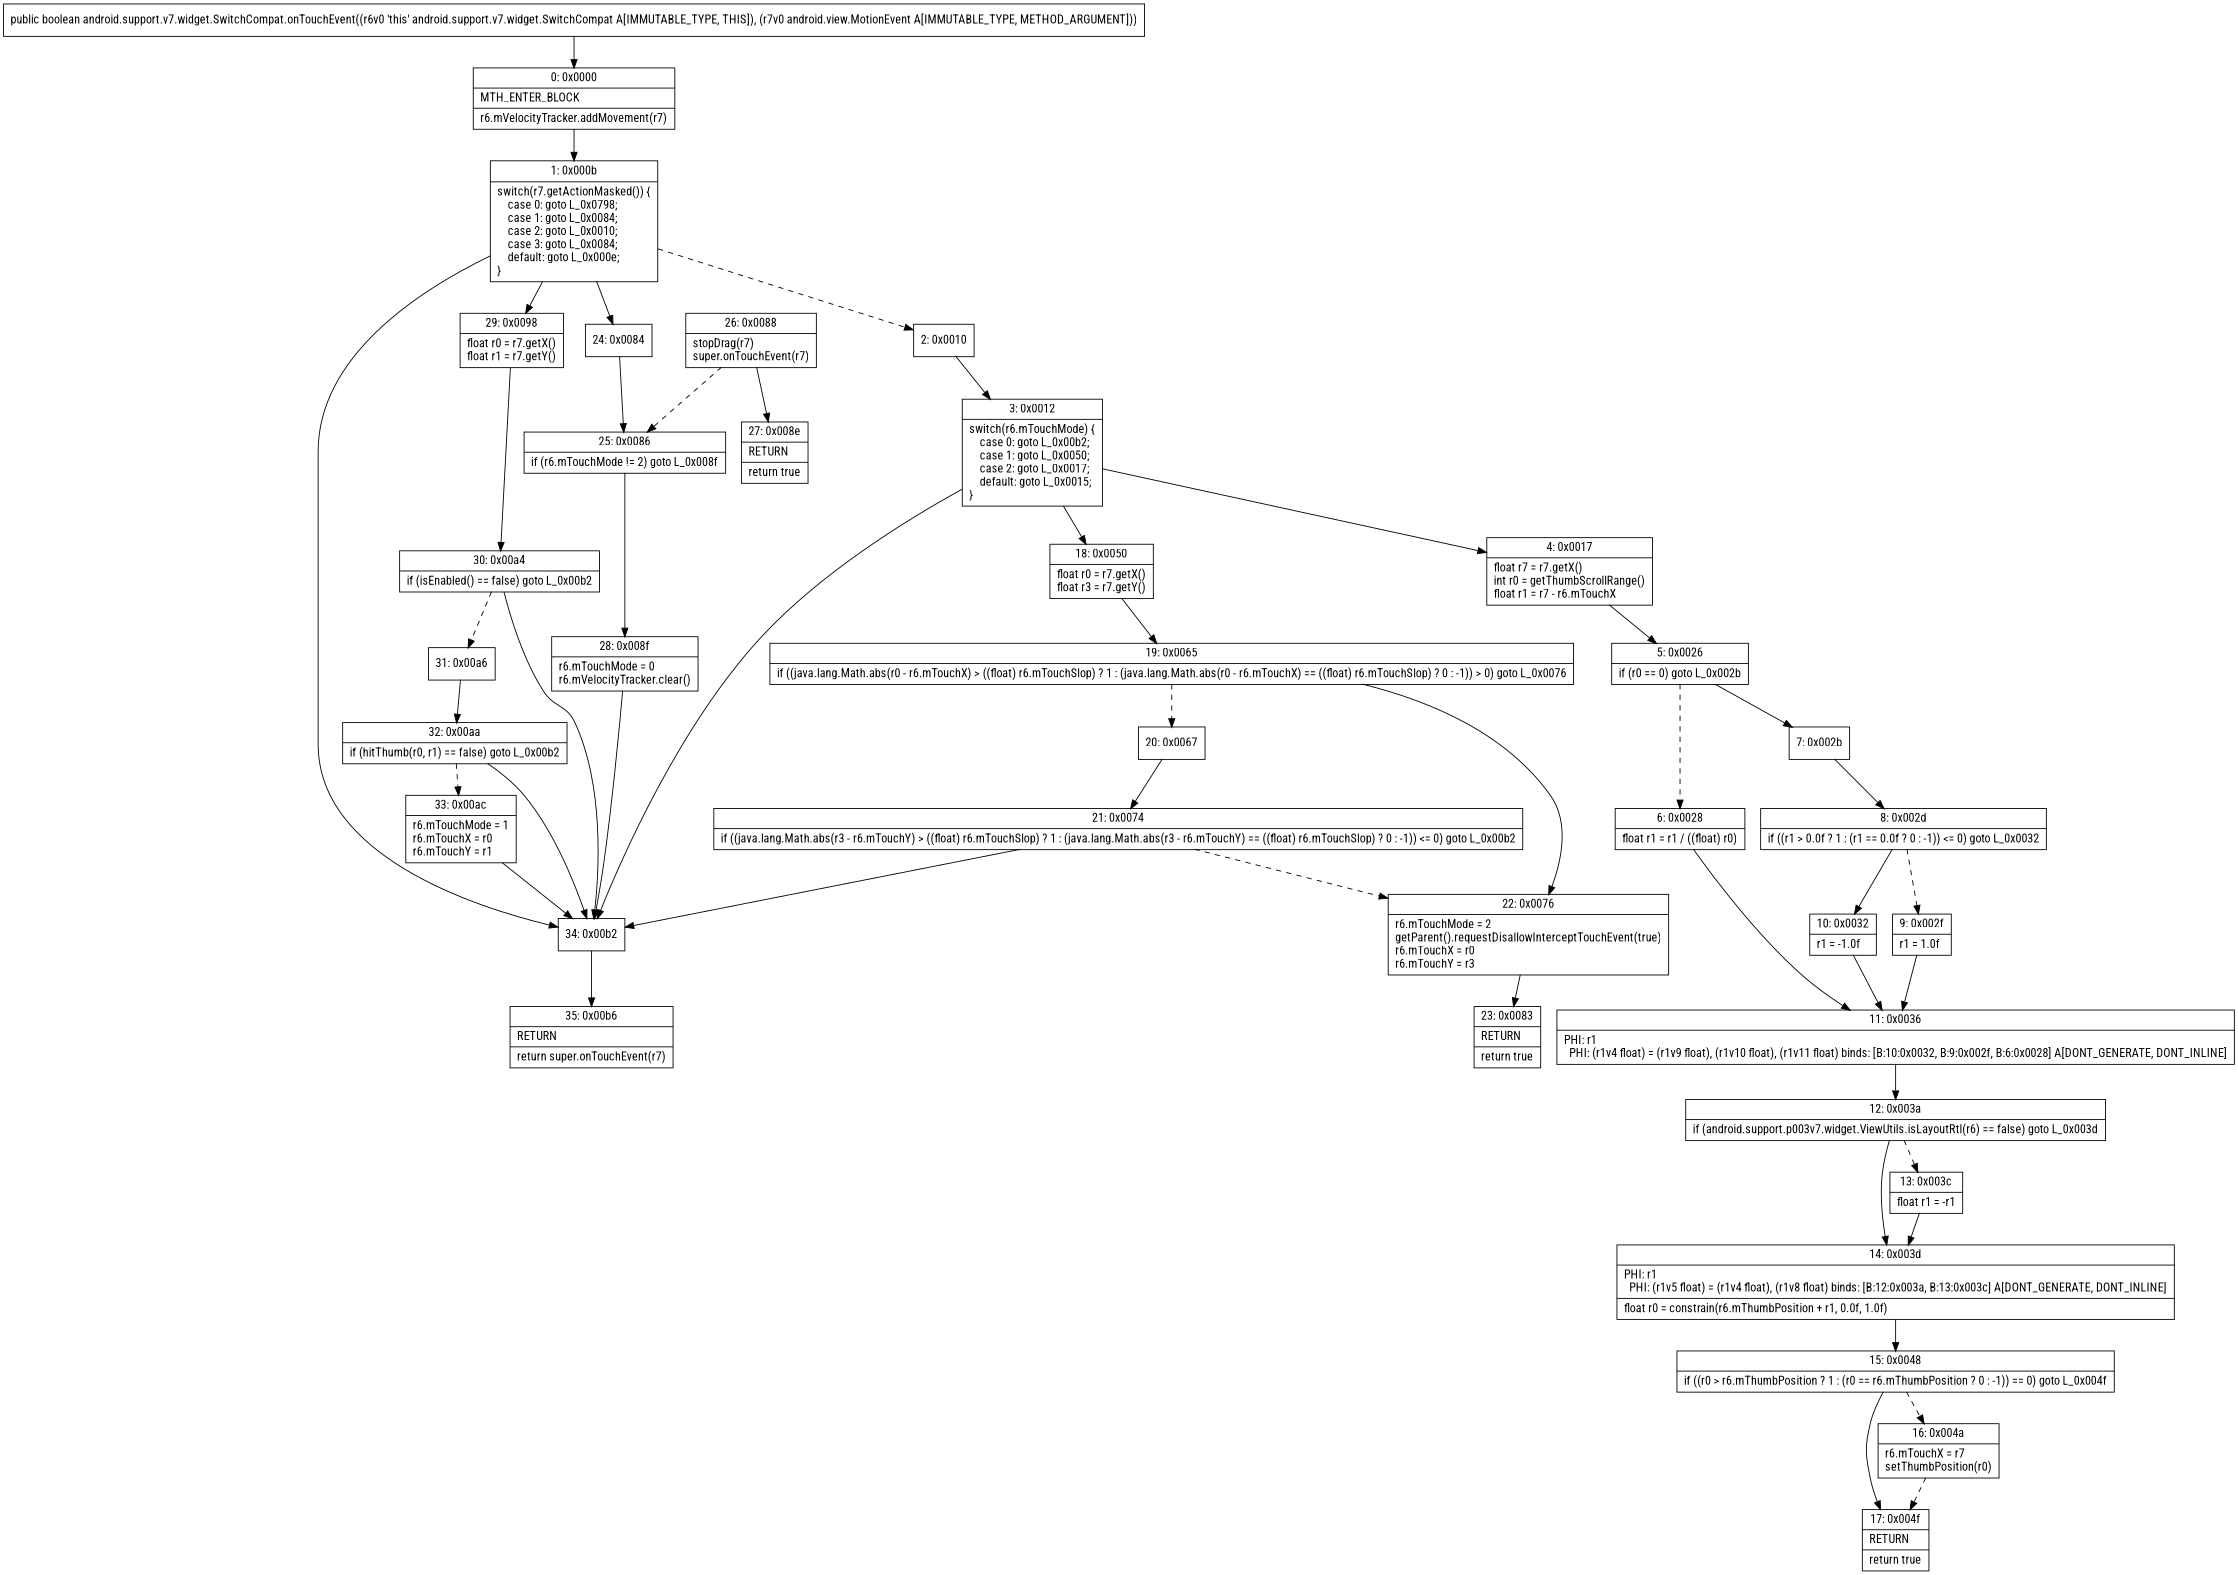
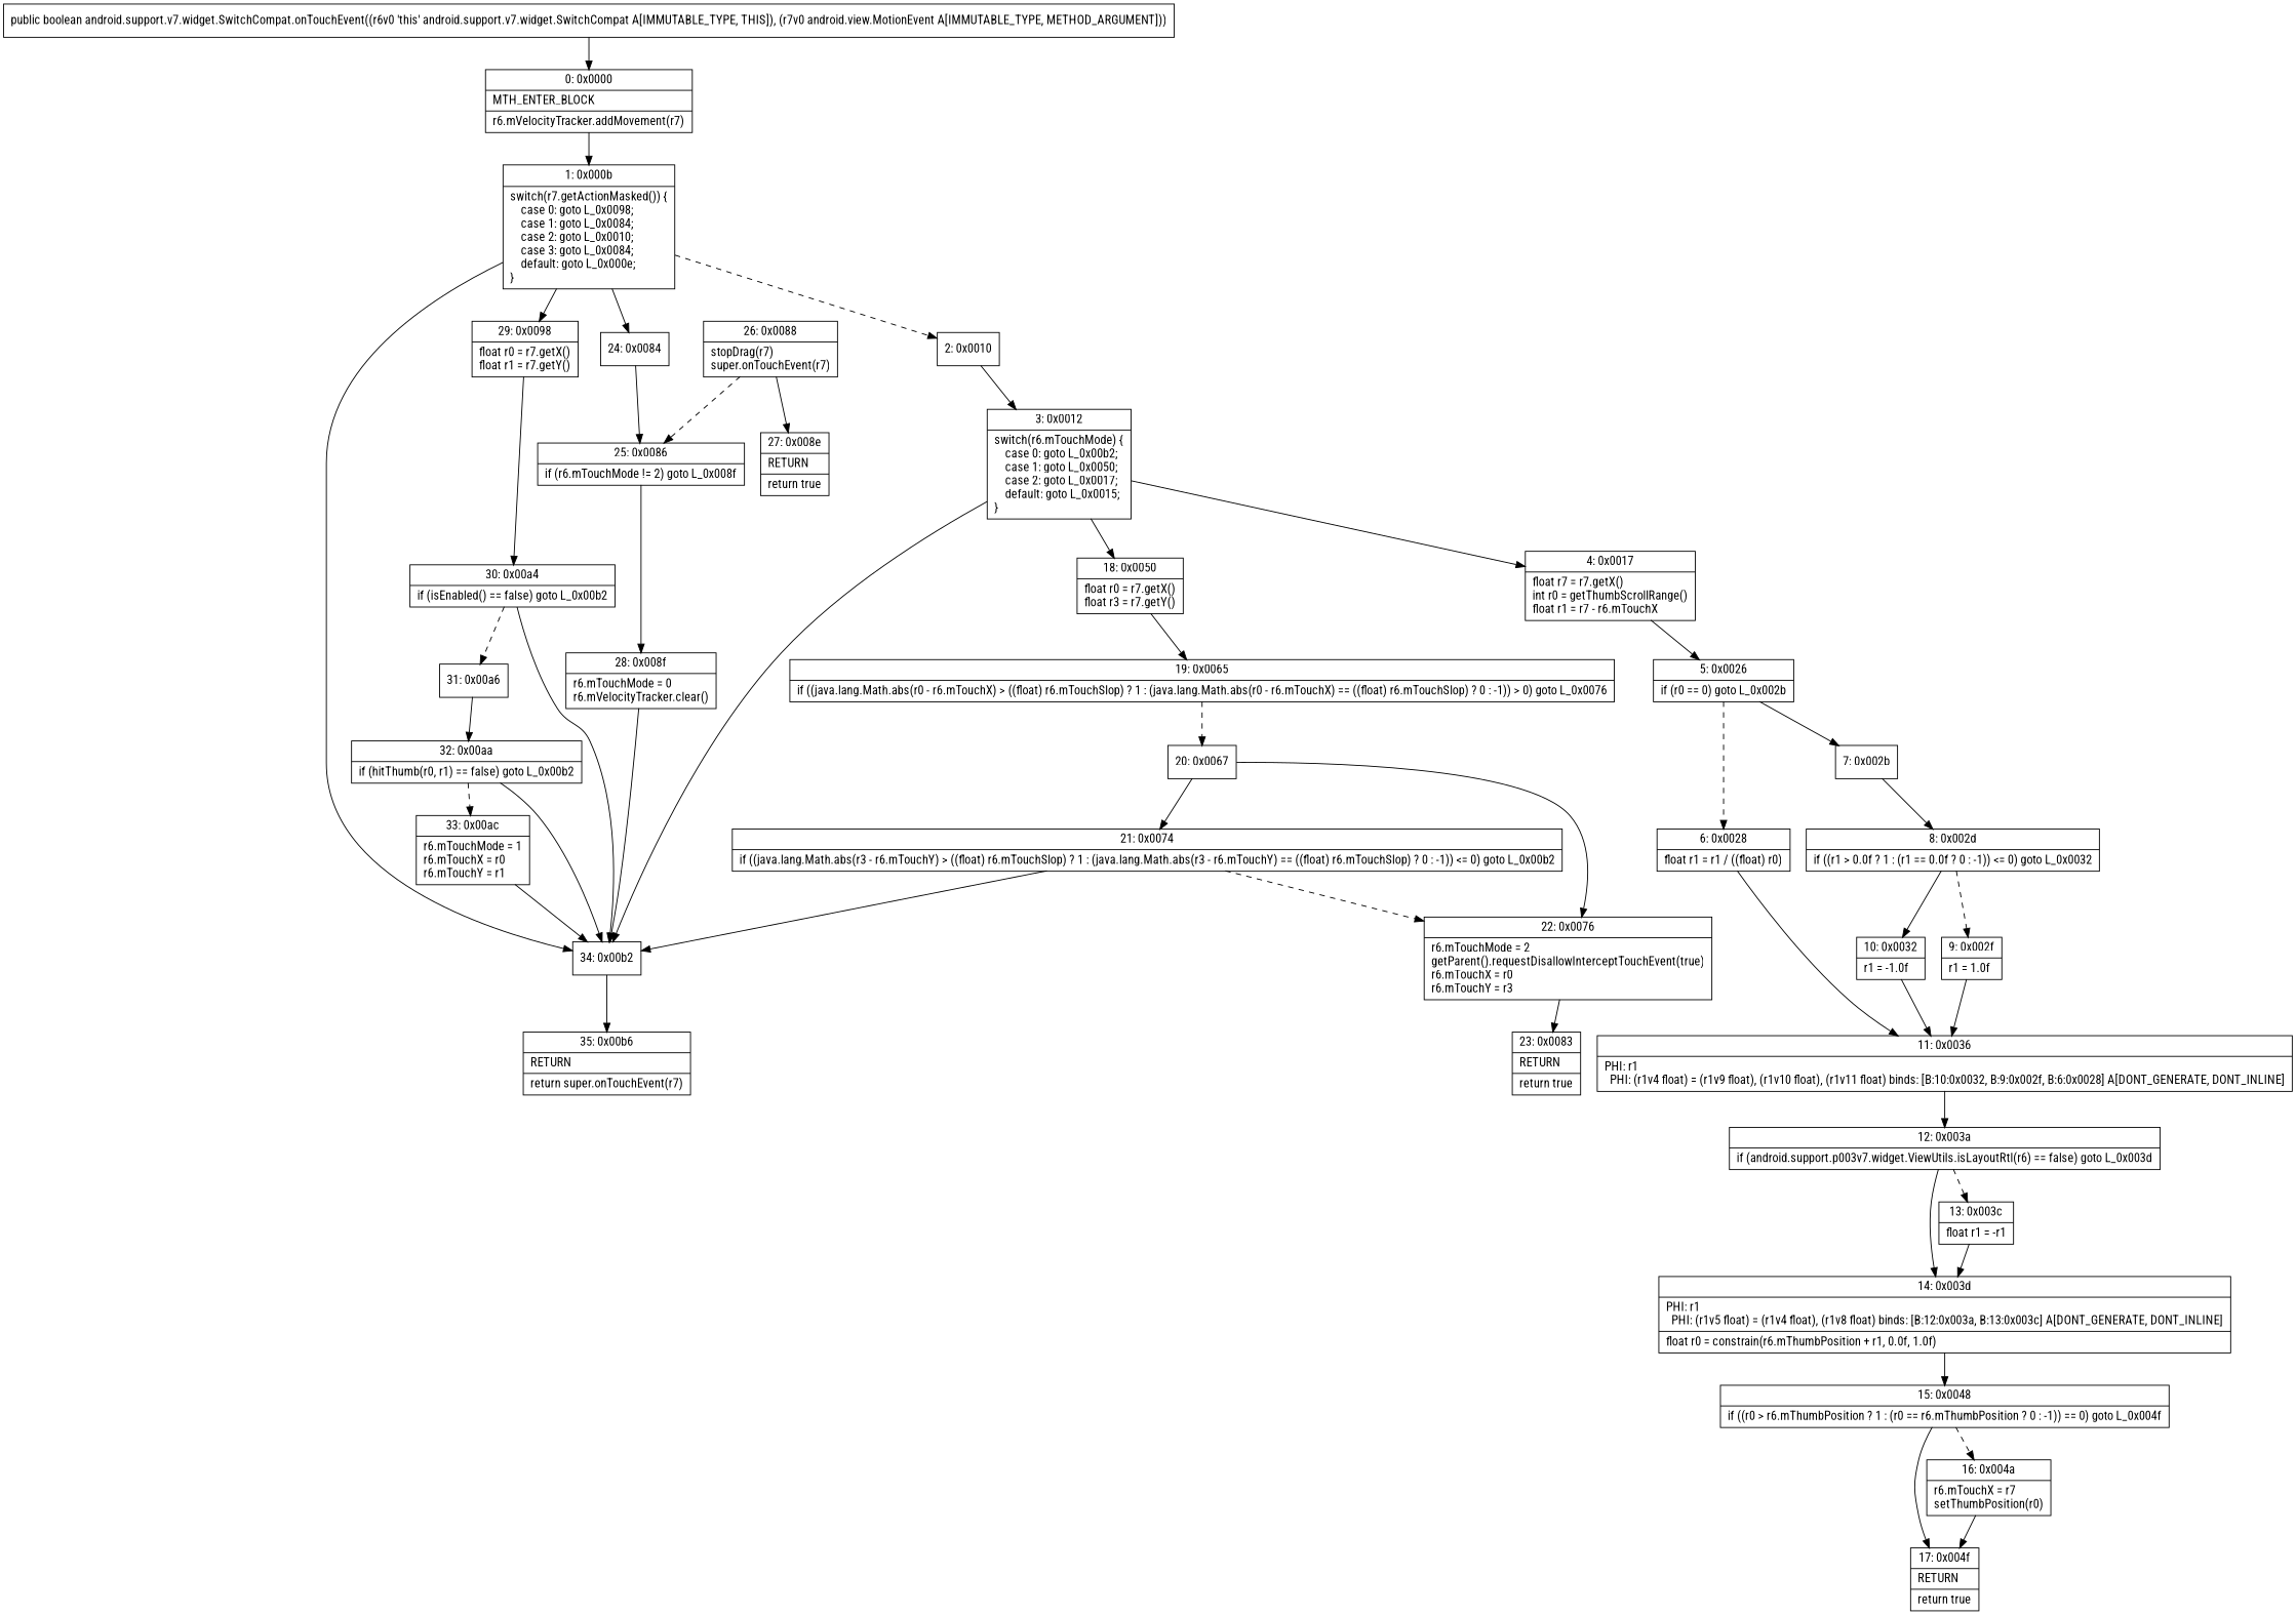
  digraph {
    fontname="Roboto Condensed"
    node [fontname="Roboto Condensed" shape=record]
    edge [fontname="Roboto Condensed"]
    n1 [label="{0\:\ 0x0000|MTH_ENTER_BLOCK\l|r6.mVelocityTracker.addMovement(r7)\l}"]
-   n2 [label="{1\:\ 0x000b|switch(r7.getActionMasked()) \{\l    case 0: goto L_0x0798;\l    case 1: goto L_0x0084;\l    case 2: goto L_0x0010;\l    case 3: goto L_0x0084;\l    default: goto L_0x000e;\l\}\l}"]
+   n2 [label="{1\:\ 0x000b|switch(r7.getActionMasked()) \{\l    case 0: goto L_0x0098;\l    case 1: goto L_0x0084;\l    case 2: goto L_0x0010;\l    case 3: goto L_0x0084;\l    default: goto L_0x000e;\l\}\l}"]
    n3 [label="{2\:\ 0x0010}"]
    n4 [label="{24\:\ 0x0084}"]
    n5 [label="{29\:\ 0x0098|float r0 = r7.getX()\lfloat r1 = r7.getY()\l}"]
    n6 [label="{34\:\ 0x00b2}"]
    n7 [label="{3\:\ 0x0012|switch(r6.mTouchMode) \{\l    case 0: goto L_0x00b2;\l    case 1: goto L_0x0050;\l    case 2: goto L_0x0017;\l    default: goto L_0x0015;\l\}\l}"]
    n8 [label="{25\:\ 0x0086|if (r6.mTouchMode != 2) goto L_0x008f\l}"]
    n9 [label="{30\:\ 0x00a4|if (isEnabled() == false) goto L_0x00b2\l}"]
    n10 [label="{35\:\ 0x00b6|RETURN\l|return super.onTouchEvent(r7)\l}"]
    n11 [label="{4\:\ 0x0017|float r7 = r7.getX()\lint r0 = getThumbScrollRange()\lfloat r1 = r7 \- r6.mTouchX\l}"]
    n12 [label="{18\:\ 0x0050|float r0 = r7.getX()\lfloat r3 = r7.getY()\l}"]
    n13 [label="{5\:\ 0x0026|if (r0 == 0) goto L_0x002b\l}"]
    n14 [label="{19\:\ 0x0065|if ((java.lang.Math.abs(r0 \- r6.mTouchX) \> ((float) r6.mTouchSlop) ? 1 : (java.lang.Math.abs(r0 \- r6.mTouchX) == ((float) r6.mTouchSlop) ? 0 : \-1)) \> 0) goto L_0x0076\l}"]
    n15 [label="{6\:\ 0x0028|float r1 = r1 \/ ((float) r0)\l}"]
    n16 [label="{7\:\ 0x002b}"]
    n17 [label="{11\:\ 0x0036|PHI: r1 \l  PHI: (r1v4 float) = (r1v9 float), (r1v10 float), (r1v11 float) binds: [B:10:0x0032, B:9:0x002f, B:6:0x0028] A[DONT_GENERATE, DONT_INLINE]\l}"]
    n18 [label="{8\:\ 0x002d|if ((r1 \> 0.0f ? 1 : (r1 == 0.0f ? 0 : \-1)) \<= 0) goto L_0x0032\l}"]
    n19 [label="{12\:\ 0x003a|if (android.support.p003v7.widget.ViewUtils.isLayoutRtl(r6) == false) goto L_0x003d\l}"]
    n20 [label="{9\:\ 0x002f|r1 = 1.0f\l}"]
    n21 [label="{10\:\ 0x0032|r1 = \-1.0f\l}"]
    n22 [label="{13\:\ 0x003c|float r1 = \-r1\l}"]
    n23 [label="{14\:\ 0x003d|PHI: r1 \l  PHI: (r1v5 float) = (r1v4 float), (r1v8 float) binds: [B:12:0x003a, B:13:0x003c] A[DONT_GENERATE, DONT_INLINE]\l|float r0 = constrain(r6.mThumbPosition + r1, 0.0f, 1.0f)\l}"]
    n24 [label="{15\:\ 0x0048|if ((r0 \> r6.mThumbPosition ? 1 : (r0 == r6.mThumbPosition ? 0 : \-1)) == 0) goto L_0x004f\l}"]
    n25 [label="{16\:\ 0x004a|r6.mTouchX = r7\lsetThumbPosition(r0)\l}"]
    n26 [label="{17\:\ 0x004f|RETURN\l|return true\l}"]
    n27 [label="{20\:\ 0x0067}"]
    n28 [label="{22\:\ 0x0076|r6.mTouchMode = 2\lgetParent().requestDisallowInterceptTouchEvent(true)\lr6.mTouchX = r0\lr6.mTouchY = r3\l}"]
    n29 [label="{21\:\ 0x0074|if ((java.lang.Math.abs(r3 \- r6.mTouchY) \> ((float) r6.mTouchSlop) ? 1 : (java.lang.Math.abs(r3 \- r6.mTouchY) == ((float) r6.mTouchSlop) ? 0 : \-1)) \<= 0) goto L_0x00b2\l}"]
    n30 [label="{23\:\ 0x0083|RETURN\l|return true\l}"]
    n31 [label="{28\:\ 0x008f|r6.mTouchMode = 0\lr6.mVelocityTracker.clear()\l}"]
    n32 [label="{26\:\ 0x0088|stopDrag(r7)\lsuper.onTouchEvent(r7)\l}"]
    n33 [label="{27\:\ 0x008e|RETURN\l|return true\l}"]
    n34 [label="{31\:\ 0x00a6}"]
    n35 [label="{32\:\ 0x00aa|if (hitThumb(r0, r1) == false) goto L_0x00b2\l}"]
    n36 [label="{33\:\ 0x00ac|r6.mTouchMode = 1\lr6.mTouchX = r0\lr6.mTouchY = r1\l}"]
    n37 [label="{public boolean android.support.v7.widget.SwitchCompat.onTouchEvent((r6v0 'this' android.support.v7.widget.SwitchCompat A[IMMUTABLE_TYPE, THIS]), (r7v0 android.view.MotionEvent A[IMMUTABLE_TYPE, METHOD_ARGUMENT])) }"]
    n1 -> n2
    n2 -> n3 [style=dashed]
    n2 -> n4
    n2 -> n5
    n2 -> n6
    n3 -> n7
    n4 -> n8
    n5 -> n9
    n6 -> n10
    n7 -> n6
    n7 -> n11
    n7 -> n12
    n8 -> n31
    n9 -> n6
    n9 -> n34 [style=dashed]
    n11 -> n13
    n12 -> n14
    n13 -> n15 [style=dashed]
    n13 -> n16
    n14 -> n27 [style=dashed]
-   n14 -> n28
+   n27 -> n28
    n15 -> n17
    n16 -> n18
    n17 -> n19
    n18 -> n20 [style=dashed]
    n18 -> n21
    n19 -> n22 [style=dashed]
    n19 -> n23
    n20 -> n17
    n21 -> n17
    n22 -> n23
    n23 -> n24
    n24 -> n25 [style=dashed]
    n24 -> n26
-   n25 -> n26 [style=dashed]
+   n25 -> n26
    n27 -> n29
    n28 -> n30
    n29 -> n6
    n29 -> n28 [style=dashed]
    n31 -> n6
    n32 -> n8 [style=dashed]
    n32 -> n33
    n34 -> n35
    n35 -> n6
    n35 -> n36 [style=dashed]
    n36 -> n6
    n37 -> n1
  }
